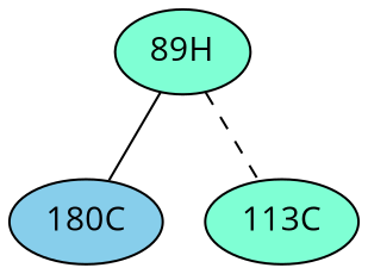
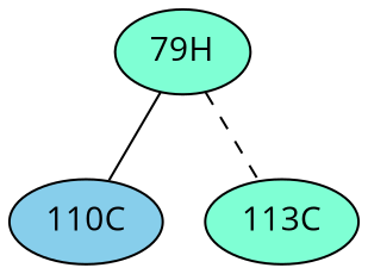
  graph {
    fontname="Open Sans"
    node [fillcolor=aquamarine fontname="Open Sans" style="radial,filled"]
    edge [fontname="Open Sans" penwidth=1]
-   "110C" [fillcolor=skyblue label="180C"]
-   "79H" [label="89H"]
+   "110C" [fillcolor=skyblue]
+   "79H"
    "113C"
    "79H" -- "110C" [style=solid]
    "79H" -- "113C" [style=dashed]
  }
